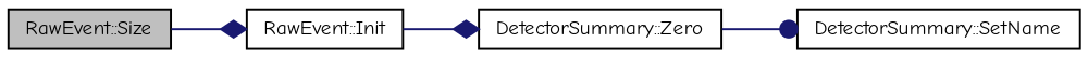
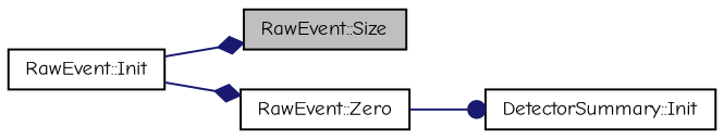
  digraph {
    fontname="Comic Neue"
    rankdir=LR
    node [color=black fillcolor=white fontname="Comic Neue" fontsize=10 shape=record style=filled]
    edge [arrowhead=diamond color=midnightblue fontname="Comic Neue" fontsize=10 labelfontname=Helvetica labelfontsize=10 style=solid]
    n1 [fillcolor=grey75 fontcolor=black height=0.2 label="RawEvent::Size" width=0.4]
    n2 [height=0.2 label="RawEvent::Init" width=0.4]
-   n3 [height=0.2 label="DetectorSummary::Zero" width=0.4]
-   n4 [height=0.2 label="DetectorSummary::SetName" width=0.4]
-   n1 -> n2
+   n3 [height=0.2 label="RawEvent::Zero" width=0.4]
+   n4 [height=0.2 label="DetectorSummary::Init" width=0.4]
+   n2 -> n1
    n2 -> n3
    n3 -> n4 [arrowhead=dot]
  }
